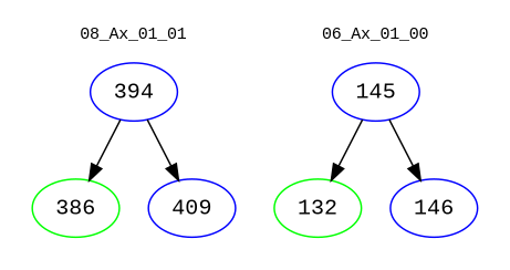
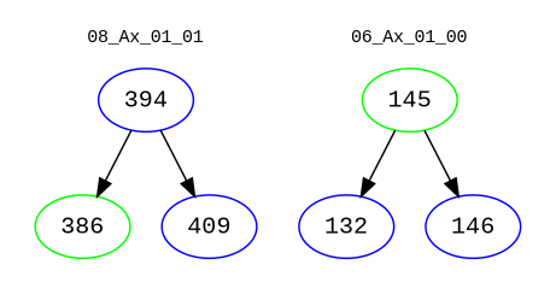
  digraph {
    fontname="Liberation Mono"
    node [color=blue fontname="Liberation Mono"]
    edge [color=black fontname="Liberation Mono"]
    n1 [label=394]
    n2 [color=green label=386]
    n3 [label=409]
-   n4 [label=145]
-   n5 [color=green label=132]
+   n4 [color=green label=145]
+   n5 [label=132]
    n6 [label=146]
    subgraph cluster_1 {
      color=white
      fontsize=10
      label="08_Ax_01_01"
      n1
      n2
      n3
    }
    subgraph cluster_2 {
      color=white
      fontsize=10
      label="06_Ax_01_00"
      n4
      n5
      n6
    }
    n1 -> n2
    n1 -> n3
    n4 -> n5
    n4 -> n6
  }
